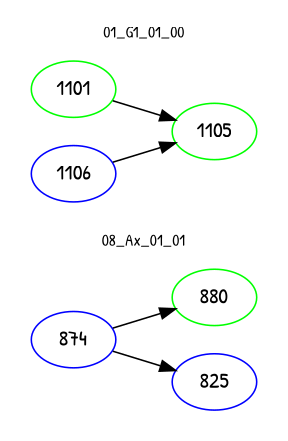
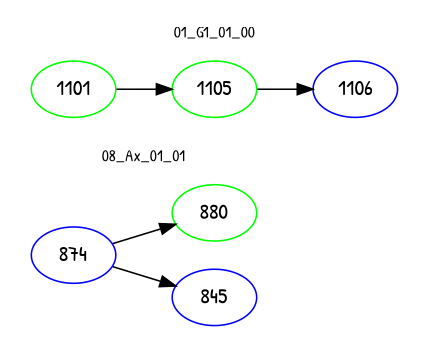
  digraph {
    fontname="Patrick Hand"
    rankdir=LR
    node [color=blue fontname="Patrick Hand"]
    edge [color=black fontname="Patrick Hand"]
    n1 [label=874]
-   n2 [label=825]
+   n2 [label=845]
    n3 [color=green label=880]
    n4 [color=green label=1105]
    n5 [color=green label=1101]
    n6 [label=1106]
    subgraph cluster_1 {
      color=white
      fontsize=10
      label="08_Ax_01_01"
      n1
      n2
      n3
    }
    subgraph cluster_2 {
      color=white
      fontsize=10
      label="01_G1_01_00"
      n4
      n5
      n6
    }
    n1 -> n2
    n1 -> n3
-   n6 -> n4
+   n4 -> n6
    n5 -> n4
  }
